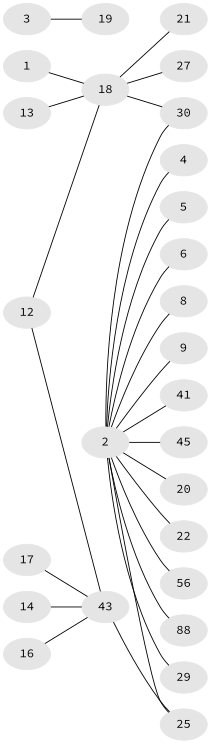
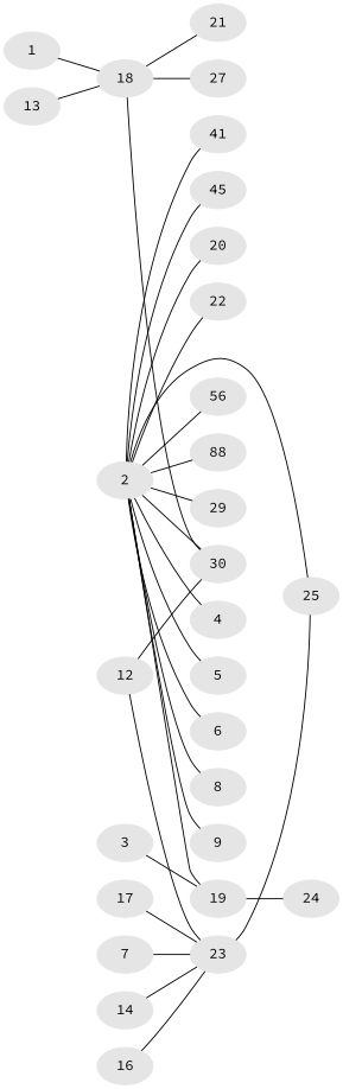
  graph {
    fontname="Source Code Pro"
    rankdir=LR
    node [color=gray90 fontname="Source Code Pro" style=filled]
    edge [fontname="Source Code Pro" weight=1.0]
    1
    18
    30
    21
    27
    2
    4
    5
    6
    8
    9
    n12 [label=41]
    n13 [label=45]
    19
    20
    22
    25
    n18 [label=56]
    n19 [label=88]
    29
+   24
    3
    17
-   23 [label=43]
+   23
+   7
    12
    13
    14
    16
    1 -- 18
    18 -- 30
    18 -- 21
    18 -- 27
    2 -- 30
    2 -- 4
    2 -- 5
    2 -- 6
    2 -- 8
    2 -- 9
    2 -- n12
    2 -- n13
+   2 -- 19
    2 -- 20 [weight=2.0]
    2 -- 22
    2 -- 25
    2 -- n18
    2 -- n19
    2 -- 29
+   19 -- 24
    3 -- 19
    17 -- 23
    23 -- 25
-   12 -- 18
+   7 -- 23
+   12 -- 30
    12 -- 23
    13 -- 18
    14 -- 23
    16 -- 23
  }
